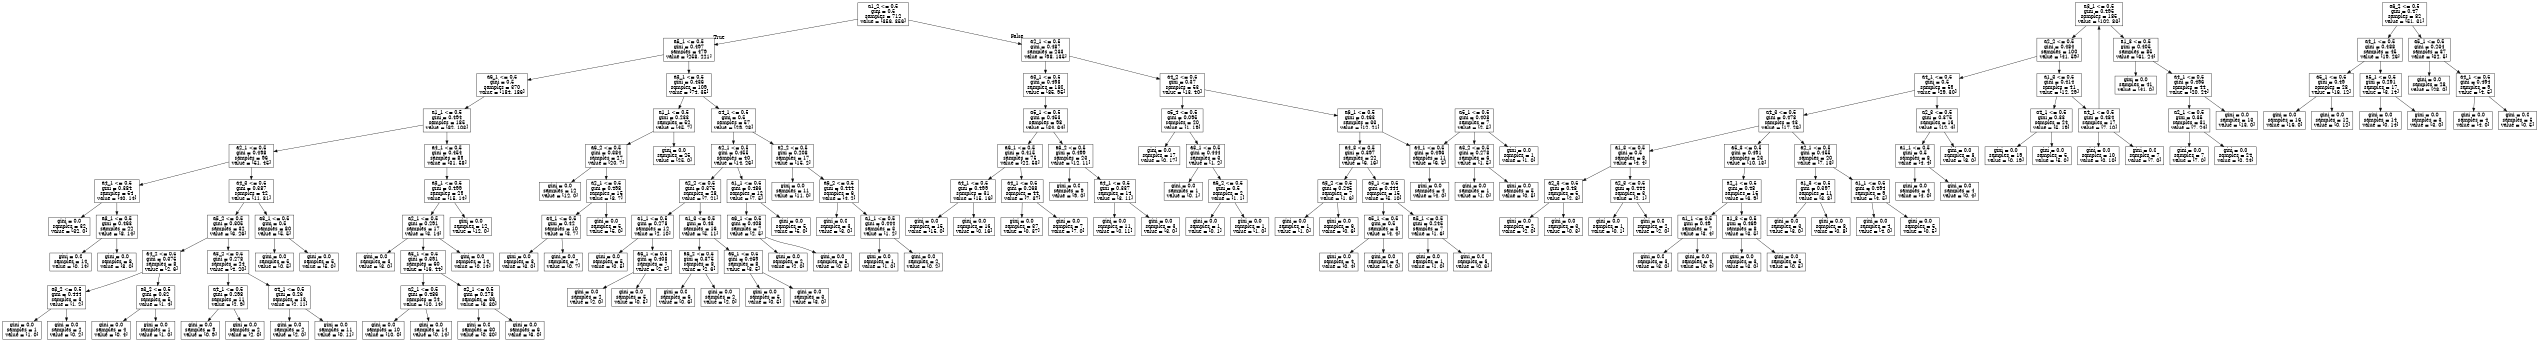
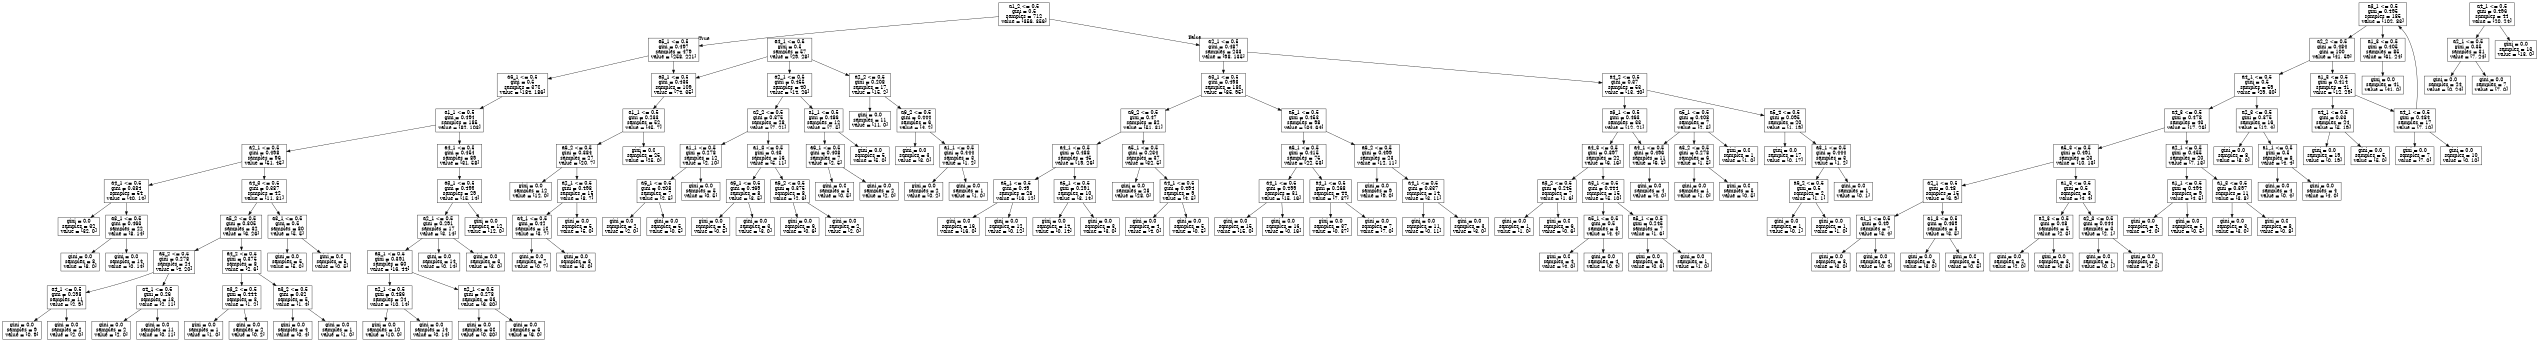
  digraph {
    node [shape=box]
    n1 [label="a1_2 <= 0.5\ngini = 0.5\nsamples = 712\nvalue = [356, 356]"]
    n2 [label="a5_1 <= 0.5\ngini = 0.497\nsamples = 479\nvalue = [258, 221]"]
    n3 [label="a2_1 <= 0.5\ngini = 0.487\nsamples = 233\nvalue = [98, 135]"]
    n4 [label="a6_1 <= 0.5\ngini = 0.5\nsamples = 370\nvalue = [184, 186]"]
    n5 [label="a3_1 <= 0.5\ngini = 0.436\nsamples = 109\nvalue = [74, 35]"]
    n6 [label="a3_1 <= 0.5\ngini = 0.498\nsamples = 180\nvalue = [85, 95]"]
    n7 [label="a4_2 <= 0.5\ngini = 0.37\nsamples = 53\nvalue = [13, 40]"]
    n8 [label="a1_1 <= 0.5\ngini = 0.494\nsamples = 185\nvalue = [82, 103]"]
    n9 [label="a4_1 <= 0.5\ngini = 0.5\nsamples = 57\nvalue = [29, 28]"]
    n10 [label="a1_1 <= 0.5\ngini = 0.233\nsamples = 52\nvalue = [45, 7]"]
    n11 [label="a2_1 <= 0.5\ngini = 0.498\nsamples = 96\nvalue = [51, 45]"]
    n12 [label="a4_1 <= 0.5\ngini = 0.454\nsamples = 89\nvalue = [31, 58]"]
    n13 [label="a3_1 <= 0.5\ngini = 0.495\nsamples = 185\nvalue = [102, 83]"]
-   n14 [label="a2_2 <= 0.5\ngini = 0.484\nsamples = 100\nvalue = [41, 59]"]
+   n14 [label="a2_2 <= 0.5\ngini = 0.484\ngini = 100\nvalue = [41, 59]"]
    n15 [label="a1_3 <= 0.5\ngini = 0.405\nsamples = 85\nvalue = [61, 24]"]
    n16 [label="a4_1 <= 0.5\ngini = 0.384\nsamples = 54\nvalue = [40, 14]"]
    n17 [label="a4_3 <= 0.5\ngini = 0.387\nsamples = 42\nvalue = [11, 31]"]
    n18 [label="a3_1 <= 0.5\ngini = 0.499\nsamples = 29\nvalue = [15, 14]"]
    n19 [label="gini = 0.0\nsamples = 32\nvalue = [32, 0]"]
    n20 [label="a3_1 <= 0.5\ngini = 0.463\nsamples = 22\nvalue = [8, 14]"]
    n21 [label="a5_2 <= 0.5\ngini = 0.305\nsamples = 32\nvalue = [6, 26]"]
    n22 [label="a3_1 <= 0.5\ngini = 0.5\nsamples = 80\nvalue = [5, 5]"]
    n23 [label="gini = 0.0\nsamples = 8\nvalue = [8, 0]"]
    n24 [label="gini = 0.0\nsamples = 14\nvalue = [0, 14]"]
    n25 [label="a3_2 <= 0.5\ngini = 0.278\nsamples = 24\nvalue = [4, 20]"]
    n26 [label="a4_2 <= 0.5\ngini = 0.375\nsamples = 8\nvalue = [2, 6]"]
    n27 [label="gini = 0.0\nsamples = 5\nvalue = [5, 0]"]
    n28 [label="gini = 0.0\nsamples = 5\nvalue = [0, 5]"]
    n29 [label="a4_1 <= 0.5\ngini = 0.298\nsamples = 11\nvalue = [2, 9]"]
    n30 [label="a4_1 <= 0.5\ngini = 0.26\nsamples = 13\nvalue = [2, 11]"]
    n31 [label="a3_2 <= 0.5\ngini = 0.444\nsamples = 3\nvalue = [1, 2]"]
    n32 [label="a3_2 <= 0.5\ngini = 0.32\nsamples = 5\nvalue = [1, 4]"]
    n33 [label="gini = 0.0\nsamples = 9\nvalue = [0, 9]"]
    n34 [label="gini = 0.0\nsamples = 2\nvalue = [2, 0]"]
    n35 [label="gini = 0.0\nsamples = 2\nvalue = [2, 0]"]
    n36 [label="gini = 0.0\nsamples = 11\nvalue = [0, 11]"]
    n37 [label="gini = 0.0\nsamples = 1\nvalue = [1, 0]"]
    n38 [label="gini = 0.0\nsamples = 2\nvalue = [0, 2]"]
    n39 [label="gini = 0.0\nsamples = 4\nvalue = [0, 4]"]
    n40 [label="gini = 0.0\nsamples = 1\nvalue = [1, 0]"]
    n41 [label="a3_1 <= 0.5\ngini = 0.391\nsamples = 60\nvalue = [16, 44]"]
    n42 [label="a2_1 <= 0.5\ngini = 0.486\nsamples = 24\nvalue = [10, 14]"]
    n43 [label="a2_1 <= 0.5\ngini = 0.278\nsamples = 36\nvalue = [6, 30]"]
    n44 [label="a2_1 <= 0.5\ngini = 0.291\nsamples = 17\nvalue = [3, 14]"]
    n45 [label="gini = 0.0\nsamples = 12\nvalue = [12, 0]"]
    n46 [label="gini = 0.0\nsamples = 10\nvalue = [10, 0]"]
    n47 [label="gini = 0.0\nsamples = 14\nvalue = [0, 14]"]
    n48 [label="gini = 0.0\nsamples = 30\nvalue = [0, 30]"]
    n49 [label="gini = 0.0\nsamples = 6\nvalue = [6, 0]"]
    n50 [label="gini = 0.0\nsamples = 14\nvalue = [0, 14]"]
    n51 [label="gini = 0.0\nsamples = 3\nvalue = [3, 0]"]
    n52 [label="a4_1 <= 0.5\ngini = 0.5\nsamples = 59\nvalue = [29, 30]"]
    n53 [label="a1_3 <= 0.5\ngini = 0.414\nsamples = 41\nvalue = [12, 29]"]
    n54 [label="gini = 0.0\nsamples = 41\nvalue = [41, 0]"]
    n55 [label="a4_1 <= 0.5\ngini = 0.496\nsamples = 44\nvalue = [20, 24]"]
    n56 [label="a4_3 <= 0.5\ngini = 0.478\nsamples = 43\nvalue = [17, 26]"]
    n57 [label="a2_3 <= 0.5\ngini = 0.375\nsamples = 16\nvalue = [12, 4]"]
    n58 [label="a4_1 <= 0.5\ngini = 0.33\nsamples = 24\nvalue = [5, 19]"]
    n59 [label="a4_1 <= 0.5\ngini = 0.484\nsamples = 17\nvalue = [7, 10]"]
    n60 [label="a5_3 <= 0.5\ngini = 0.491\nsamples = 23\nvalue = [10, 13]"]
    n61 [label="a2_1 <= 0.5\ngini = 0.455\nsamples = 20\nvalue = [7, 13]"]
    n62 [label="gini = 0.0\nsamples = 8\nvalue = [8, 0]"]
    n63 [label="a1_1 <= 0.5\ngini = 0.5\nsamples = 8\nvalue = [4, 4]"]
    n64 [label="a2_1 <= 0.5\ngini = 0.48\nsamples = 15\nvalue = [6, 9]"]
    n65 [label="a1_3 <= 0.5\ngini = 0.5\nsamples = 8\nvalue = [4, 4]"]
    n66 [label="a1_1 <= 0.5\ngini = 0.494\nsamples = 9\nvalue = [4, 5]"]
    n67 [label="a1_3 <= 0.5\ngini = 0.397\nsamples = 11\nvalue = [3, 8]"]
    n68 [label="a1_1 <= 0.5\ngini = 0.49\nsamples = 7\nvalue = [3, 4]"]
    n69 [label="a1_3 <= 0.5\ngini = 0.469\nsamples = 8\nvalue = [3, 5]"]
    n70 [label="a2_3 <= 0.5\ngini = 0.48\nsamples = 5\nvalue = [2, 3]"]
    n71 [label="a2_3 <= 0.5\ngini = 0.444\nsamples = 3\nvalue = [2, 1]"]
    n72 [label="gini = 0.0\nsamples = 3\nvalue = [3, 0]"]
    n73 [label="gini = 0.0\nsamples = 4\nvalue = [0, 4]"]
    n74 [label="gini = 0.0\nsamples = 3\nvalue = [3, 0]"]
    n75 [label="gini = 0.0\nsamples = 5\nvalue = [0, 5]"]
    n76 [label="gini = 0.0\nsamples = 2\nvalue = [2, 0]"]
    n77 [label="gini = 0.0\nsamples = 3\nvalue = [0, 3]"]
    n78 [label="gini = 0.0\nsamples = 1\nvalue = [0, 1]"]
    n79 [label="gini = 0.0\nsamples = 2\nvalue = [2, 0]"]
    n80 [label="gini = 0.0\nsamples = 4\nvalue = [4, 0]"]
    n81 [label="gini = 0.0\nsamples = 5\nvalue = [0, 5]"]
    n82 [label="gini = 0.0\nsamples = 3\nvalue = [3, 0]"]
    n83 [label="gini = 0.0\nsamples = 8\nvalue = [0, 8]"]
    n84 [label="gini = 0.0\nsamples = 4\nvalue = [0, 4]"]
    n85 [label="gini = 0.0\nsamples = 4\nvalue = [4, 0]"]
    n86 [label="gini = 0.0\nsamples = 19\nvalue = [0, 19]"]
    n87 [label="gini = 0.0\nsamples = 5\nvalue = [5, 0]"]
    n88 [label="gini = 0.0\nsamples = 7\nvalue = [7, 0]"]
    n89 [label="gini = 0.0\nsamples = 10\nvalue = [0, 10]"]
    n90 [label="a2_1 <= 0.5\ngini = 0.35\nsamples = 31\nvalue = [7, 24]"]
    n91 [label="gini = 0.0\nsamples = 13\nvalue = [13, 0]"]
    n92 [label="gini = 0.0\nsamples = 24\nvalue = [0, 24]"]
    n93 [label="gini = 0.0\nsamples = 7\nvalue = [7, 0]"]
    n94 [label="a2_1 <= 0.5\ngini = 0.455\nsamples = 40\nvalue = [14, 26]"]
    n95 [label="a2_2 <= 0.5\ngini = 0.208\nsamples = 17\nvalue = [15, 2]"]
    n96 [label="a6_2 <= 0.5\ngini = 0.384\nsamples = 27\nvalue = [20, 7]"]
    n97 [label="gini = 0.0\nsamples = 25\nvalue = [25, 0]"]
    n98 [label="a2_2 <= 0.5\ngini = 0.375\nsamples = 28\nvalue = [7, 21]"]
    n99 [label="a1_1 <= 0.5\ngini = 0.486\nsamples = 12\nvalue = [7, 5]"]
    n100 [label="gini = 0.0\nsamples = 11\nvalue = [11, 0]"]
    n101 [label="a6_2 <= 0.5\ngini = 0.444\nsamples = 6\nvalue = [4, 2]"]
    n102 [label="a1_1 <= 0.5\ngini = 0.278\nsamples = 12\nvalue = [2, 10]"]
    n103 [label="a1_3 <= 0.5\ngini = 0.43\nsamples = 16\nvalue = [5, 11]"]
    n104 [label="a6_1 <= 0.5\ngini = 0.408\nsamples = 7\nvalue = [2, 5]"]
    n105 [label="gini = 0.0\nsamples = 5\nvalue = [5, 0]"]
    n106 [label="a6_1 <= 0.5\ngini = 0.408\nsamples = 7\nvalue = [2, 5]"]
    n107 [label="gini = 0.0\nsamples = 5\nvalue = [0, 5]"]
    n108 [label="a6_1 <= 0.5\ngini = 0.469\nsamples = 8\nvalue = [3, 5]"]
    n109 [label="a6_2 <= 0.5\ngini = 0.375\nsamples = 8\nvalue = [2, 6]"]
    n110 [label="gini = 0.0\nsamples = 2\nvalue = [2, 0]"]
    n111 [label="gini = 0.0\nsamples = 5\nvalue = [0, 5]"]
    n112 [label="gini = 0.0\nsamples = 5\nvalue = [0, 5]"]
    n113 [label="gini = 0.0\nsamples = 3\nvalue = [3, 0]"]
    n114 [label="gini = 0.0\nsamples = 6\nvalue = [0, 6]"]
    n115 [label="gini = 0.0\nsamples = 2\nvalue = [2, 0]"]
    n116 [label="gini = 0.0\nsamples = 5\nvalue = [0, 5]"]
    n117 [label="gini = 0.0\nsamples = 2\nvalue = [2, 0]"]
    n118 [label="gini = 0.0\nsamples = 3\nvalue = [3, 0]"]
    n119 [label="a1_1 <= 0.5\ngini = 0.444\nsamples = 3\nvalue = [1, 2]"]
    n120 [label="gini = 0.0\nsamples = 2\nvalue = [0, 2]"]
    n121 [label="gini = 0.0\nsamples = 1\nvalue = [1, 0]"]
    n122 [label="gini = 0.0\nsamples = 12\nvalue = [12, 0]"]
    n123 [label="a2_1 <= 0.5\ngini = 0.498\nsamples = 15\nvalue = [8, 7]"]
    n124 [label="a4_1 <= 0.5\ngini = 0.42\nsamples = 10\nvalue = [3, 7]"]
    n125 [label="gini = 0.0\nsamples = 5\nvalue = [5, 0]"]
    n126 [label="gini = 0.0\nsamples = 7\nvalue = [0, 7]"]
    n127 [label="gini = 0.0\nsamples = 3\nvalue = [3, 0]"]
    n128 [label="a6_2 <= 0.5\ngini = 0.47\nsamples = 82\nvalue = [51, 31]"]
    n129 [label="a5_1 <= 0.5\ngini = 0.453\nsamples = 98\nvalue = [34, 64]"]
    n130 [label="a6_1 <= 0.5\ngini = 0.463\nsamples = 33\nvalue = [12, 21]"]
    n131 [label="a5_4 <= 0.5\ngini = 0.095\nsamples = 20\nvalue = [1, 19]"]
    n132 [label="a4_1 <= 0.5\ngini = 0.488\nsamples = 45\nvalue = [19, 26]"]
    n133 [label="a5_1 <= 0.5\ngini = 0.234\nsamples = 37\nvalue = [32, 5]"]
    n134 [label="a6_1 <= 0.5\ngini = 0.415\nsamples = 75\nvalue = [22, 53]"]
    n135 [label="a6_2 <= 0.5\ngini = 0.499\nsamples = 23\nvalue = [12, 11]"]
    n136 [label="a5_1 <= 0.5\ngini = 0.49\nsamples = 28\nvalue = [16, 12]"]
-   n137 [label="a5_1 <= 0.5\ngini = 0.291\nsamples = 17\nvalue = [3, 14]"]
+   n137 [label="a5_1 <= 0.5\ngini = 0.291\nsamples = 10\nvalue = [3, 14]"]
    n138 [label="gini = 0.0\nsamples = 28\nvalue = [28, 0]"]
    n139 [label="a4_1 <= 0.5\ngini = 0.494\nsamples = 9\nvalue = [4, 5]"]
    n140 [label="gini = 0.0\nsamples = 16\nvalue = [16, 0]"]
    n141 [label="gini = 0.0\nsamples = 12\nvalue = [0, 12]"]
    n142 [label="gini = 0.0\nsamples = 14\nvalue = [0, 14]"]
    n143 [label="gini = 0.0\nsamples = 3\nvalue = [3, 0]"]
    n144 [label="gini = 0.0\nsamples = 4\nvalue = [4, 0]"]
    n145 [label="gini = 0.0\nsamples = 5\nvalue = [0, 5]"]
    n146 [label="a4_1 <= 0.5\ngini = 0.499\nsamples = 31\nvalue = [15, 16]"]
    n147 [label="a4_1 <= 0.5\ngini = 0.268\nsamples = 44\nvalue = [7, 37]"]
    n148 [label="gini = 0.0\nsamples = 9\nvalue = [9, 0]"]
    n149 [label="a4_1 <= 0.5\ngini = 0.337\nsamples = 14\nvalue = [3, 11]"]
    n150 [label="gini = 0.0\nsamples = 15\nvalue = [15, 0]"]
    n151 [label="gini = 0.0\nsamples = 16\nvalue = [0, 16]"]
    n152 [label="gini = 0.0\nsamples = 37\nvalue = [0, 37]"]
    n153 [label="gini = 0.0\nsamples = 7\nvalue = [7, 0]"]
    n154 [label="gini = 0.0\nsamples = 11\nvalue = [0, 11]"]
    n155 [label="gini = 0.0\nsamples = 3\nvalue = [3, 0]"]
    n156 [label="a4_3 <= 0.5\ngini = 0.397\nsamples = 22\nvalue = [6, 16]"]
    n157 [label="a4_1 <= 0.5\ngini = 0.496\nsamples = 11\nvalue = [6, 5]"]
    n158 [label="gini = 0.0\nsamples = 17\nvalue = [0, 17]"]
    n159 [label="a3_1 <= 0.5\ngini = 0.444\nsamples = 3\nvalue = [1, 2]"]
    n160 [label="a3_2 <= 0.5\ngini = 0.245\nsamples = 7\nvalue = [1, 6]"]
    n161 [label="a3_1 <= 0.5\ngini = 0.444\nsamples = 15\nvalue = [5, 10]"]
    n162 [label="gini = 0.0\nsamples = 4\nvalue = [4, 0]"]
    n163 [label="gini = 0.0\nsamples = 1\nvalue = [1, 0]"]
    n164 [label="gini = 0.0\nsamples = 6\nvalue = [0, 6]"]
    n165 [label="a5_1 <= 0.5\ngini = 0.5\nsamples = 8\nvalue = [4, 4]"]
    n166 [label="a5_1 <= 0.5\ngini = 0.245\nsamples = 7\nvalue = [1, 6]"]
    n167 [label="gini = 0.0\nsamples = 4\nvalue = [4, 0]"]
    n168 [label="gini = 0.0\nsamples = 4\nvalue = [0, 4]"]
    n169 [label="gini = 0.0\nsamples = 6\nvalue = [0, 6]"]
    n170 [label="gini = 0.0\nsamples = 1\nvalue = [1, 0]"]
    n171 [label="a5_1 <= 0.5\ngini = 0.408\nsamples = 7\nvalue = [2, 5]"]
    n172 [label="a3_2 <= 0.5\ngini = 0.278\nsamples = 6\nvalue = [1, 5]"]
    n173 [label="gini = 0.0\nsamples = 1\nvalue = [1, 0]"]
    n174 [label="gini = 0.0\nsamples = 1\nvalue = [1, 0]"]
    n175 [label="gini = 0.0\nsamples = 5\nvalue = [0, 5]"]
    n176 [label="a6_2 <= 0.5\ngini = 0.5\nsamples = 2\nvalue = [1, 1]"]
    n177 [label="gini = 0.0\nsamples = 1\nvalue = [0, 1]"]
    n178 [label="gini = 0.0\nsamples = 1\nvalue = [0, 1]"]
    n179 [label="gini = 0.0\nsamples = 1\nvalue = [1, 0]"]
    n1 -> n2 [headlabel=True labelangle=45 labeldistance=2.5]
    n1 -> n3 [headlabel=False labelangle=-45 labeldistance=2.5]
    n2 -> n4
    n2 -> n5
    n3 -> n6
    n3 -> n7
    n4 -> n8
-   n5 -> n9
+   n9 -> n5
    n5 -> n10
+   n6 -> n128
    n6 -> n129
    n7 -> n130
    n7 -> n131
    n8 -> n11
    n8 -> n12
    n9 -> n94
    n9 -> n95
    n10 -> n96
    n10 -> n97
    n11 -> n16
    n11 -> n17
    n12 -> n18
    n13 -> n14
    n13 -> n15
    n14 -> n52
    n14 -> n53
    n15 -> n54
-   n15 -> n55
    n16 -> n19
    n16 -> n20
    n17 -> n21
    n17 -> n22
    n18 -> n44
    n18 -> n45
    n20 -> n23
    n20 -> n24
    n21 -> n25
    n21 -> n26
    n22 -> n27
    n22 -> n28
    n25 -> n29
    n25 -> n30
    n26 -> n31
    n26 -> n32
    n29 -> n33
    n29 -> n34
    n30 -> n35
    n30 -> n36
    n31 -> n37
    n31 -> n38
    n32 -> n39
    n32 -> n40
    n41 -> n42
    n41 -> n43
    n42 -> n46
    n42 -> n47
    n43 -> n48
    n43 -> n49
    n44 -> n41
    n44 -> n50
    n44 -> n51
    n52 -> n56
    n52 -> n57
    n53 -> n58
    n53 -> n59
    n55 -> n90
    n55 -> n91
    n56 -> n60
    n56 -> n61
    n57 -> n62
    n57 -> n63
    n58 -> n86
    n58 -> n87
    n59 -> n13
    n59 -> n88
    n59 -> n89
    n60 -> n64
-   n56 -> n65
+   n60 -> n65
    n61 -> n66
    n61 -> n67
    n63 -> n84
    n63 -> n85
    n64 -> n68
    n64 -> n69
    n65 -> n70
    n65 -> n71
    n66 -> n80
    n66 -> n81
    n67 -> n82
    n67 -> n83
    n68 -> n72
    n68 -> n73
    n69 -> n74
    n69 -> n75
    n70 -> n76
    n70 -> n77
    n71 -> n78
    n71 -> n79
    n90 -> n92
    n90 -> n93
    n94 -> n98
    n94 -> n99
    n95 -> n100
    n95 -> n101
    n96 -> n122
    n96 -> n123
    n98 -> n102
    n98 -> n103
    n99 -> n104
    n99 -> n105
    n101 -> n118
    n101 -> n119
    n102 -> n106
    n102 -> n107
    n103 -> n108
    n103 -> n109
    n104 -> n116
    n104 -> n117
    n106 -> n110
    n106 -> n111
    n108 -> n112
    n108 -> n113
    n109 -> n114
    n109 -> n115
    n119 -> n120
    n119 -> n121
    n123 -> n124
    n123 -> n125
    n124 -> n126
    n124 -> n127
    n128 -> n132
    n128 -> n133
    n129 -> n134
    n129 -> n135
    n130 -> n156
    n130 -> n157
    n131 -> n158
    n131 -> n159
    n132 -> n136
    n132 -> n137
    n133 -> n138
    n133 -> n139
    n134 -> n146
    n134 -> n147
    n135 -> n148
    n135 -> n149
    n136 -> n140
    n136 -> n141
    n137 -> n142
    n137 -> n143
    n139 -> n144
    n139 -> n145
    n146 -> n150
    n146 -> n151
    n147 -> n152
    n147 -> n153
    n149 -> n154
    n149 -> n155
    n156 -> n160
    n156 -> n161
    n157 -> n162
    n159 -> n176
    n159 -> n177
    n160 -> n163
    n160 -> n164
    n161 -> n165
    n161 -> n166
    n165 -> n167
    n165 -> n168
    n166 -> n169
    n166 -> n170
    n171 -> n157
    n171 -> n172
    n171 -> n173
    n172 -> n174
    n172 -> n175
    n176 -> n178
    n176 -> n179
  }
